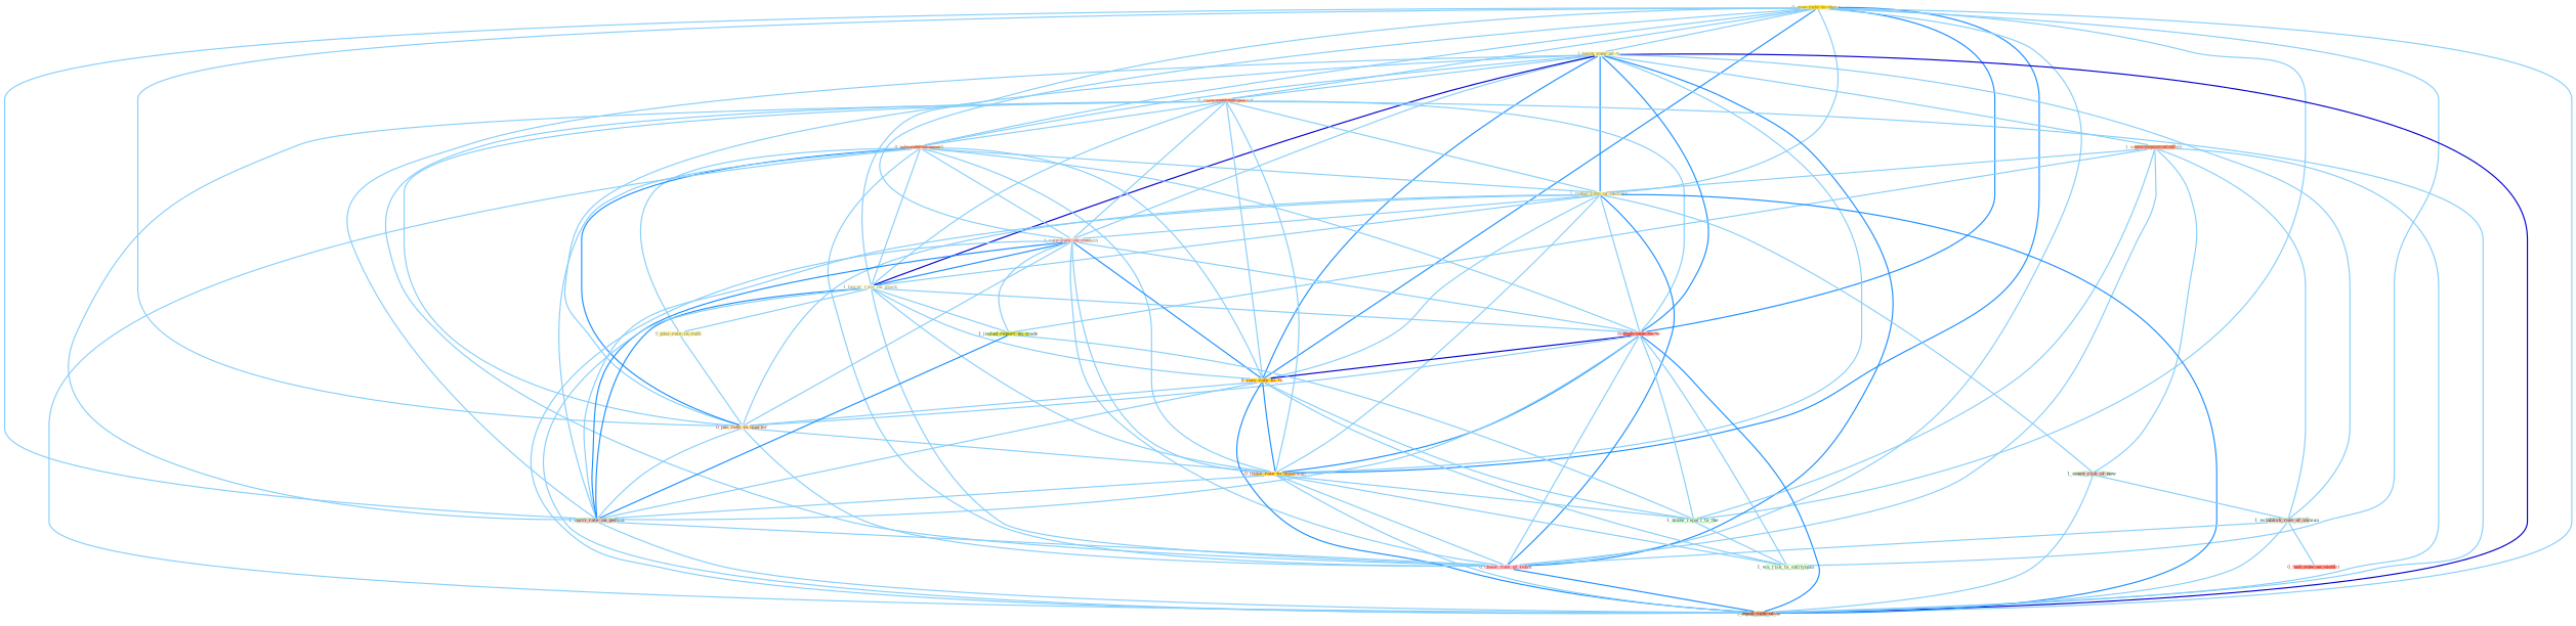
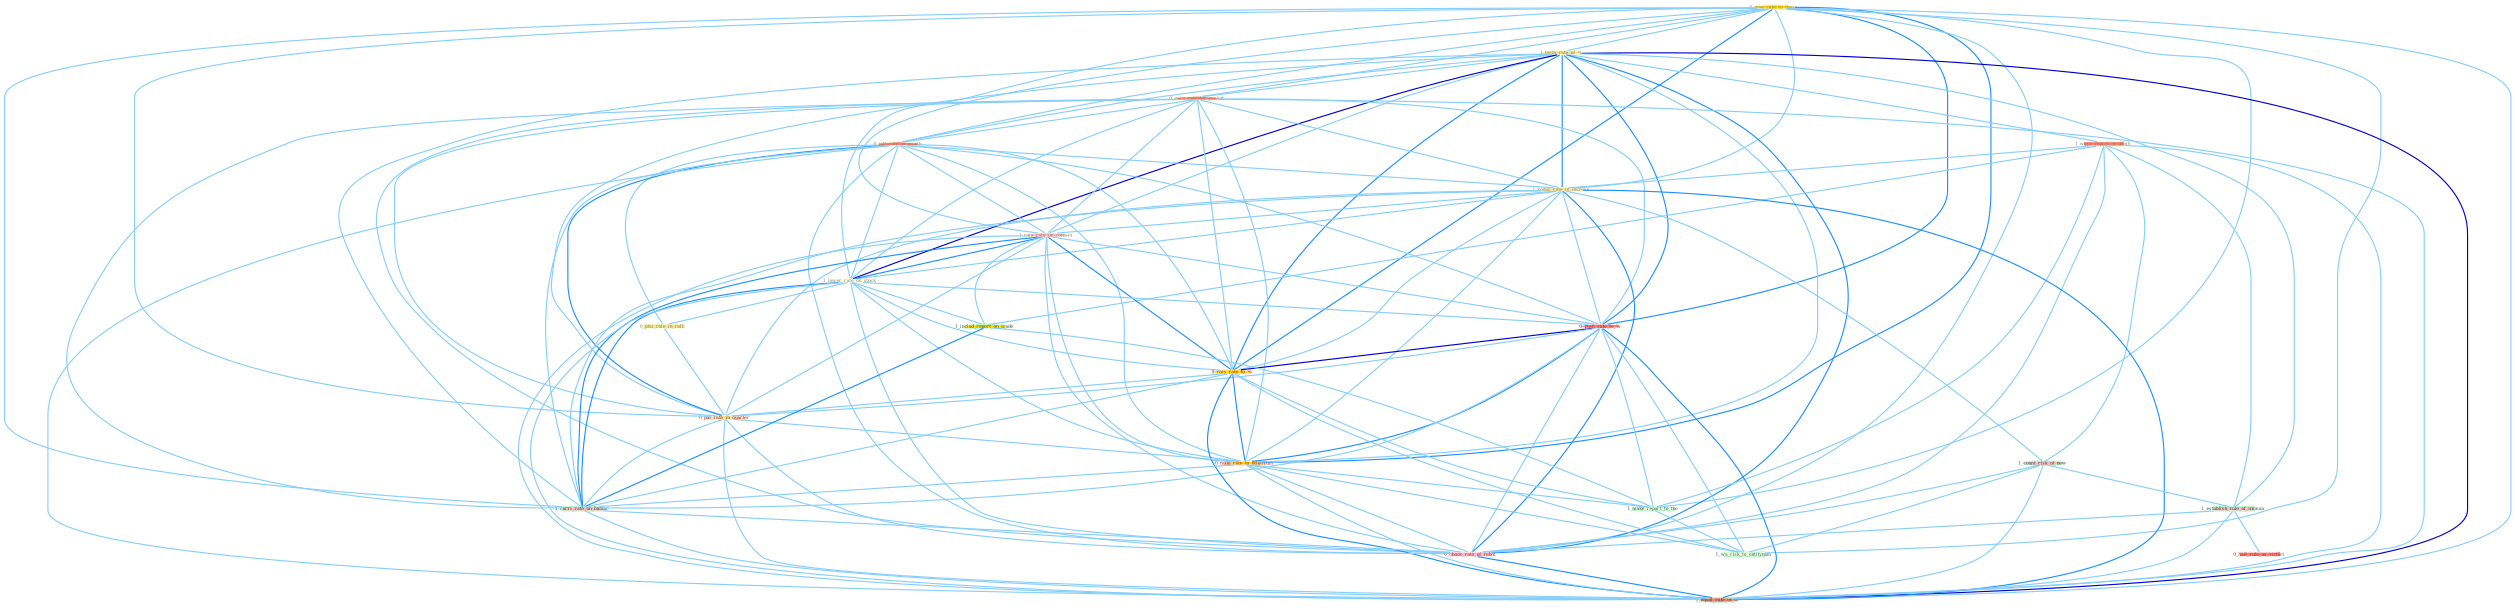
  graph {
    node [color="#ffffe0" fillcolor=salmon fixedsize=true fontcolor="#8b7d6b" fontsize=4 shape=house style=filled]
    edge [color="#87cefa" w=1]
    "0_give_rate_to_those " [fillcolor=gold height=.06 shape=ellipse width=.5]
    "1_term_rate_of_% " [fillcolor=khaki height=.06 shape=ellipse width=.5]
    "1_were_report_of_death " [height=.06 shape=folder width=.5]
    "0_earn_rate_for_period " [height=.06 width=.5]
    "0_jolt_rate_in_month " [height=.06 width=.5]
    "0_plai_role_in_ralli " [fillcolor=khaki height=.06 shape=folder width=.5]
    "1_reduc_rate_of_increas " [fillcolor=khaki height=.06 width=.5]
    "1_rais_rate_on_contain " [fillcolor=lightpink height=.06 shape=ellipse width=.5]
    "1_lower_rate_on_stock " [fillcolor=lightyellow height=.06 width=.5]
    "0_push_rate_to_% " [color="#fff0f5" fontcolor="#b22222" height=.06 shape=ellipse width=.5]
    "0_rais_rate_to_% " [color="#fff0f5" fillcolor=gold fontcolor="#b22222" height=.06 shape=ellipse width=.5]
    "0_pai_rate_in_quarter " [color="#fff0f5" fillcolor=khaki fontcolor="#b22222" height=.06 width=.5]
-   "0_nudg_rate_to_othernum " [color="#fff0f5" fillcolor=gold fontcolor="#b22222" height=.06 width=.5 label="0_those_rate_to_othernum"]
+   "0_nudg_rate_to_othernum " [color="#fff0f5" fillcolor=gold fontcolor="#b22222" height=.06 width=.5]
    "0_choos_rate_of_rebat " [color="#fff0f5" fillcolor=lightpink fontcolor="#b22222" height=.06 shape=folder width=.5]
    "0_hail_rule_as_victori " [color="#fff0f5" fontcolor="#b22222" height=.06 shape=folder width=.5]
-   "1_carri_rate_on_balanc " [color="#BDFCC9" fillcolor=lightpink fontcolor="#2f4f4f" height=.06 shape=folder width=.5 label="1_carri_rate_on_period"]
+   "1_carri_rate_on_balanc " [color="#BDFCC9" fillcolor=lightpink fontcolor="#2f4f4f" height=.06 shape=folder width=.5]
    "1_make_report_to_the " [color="#BDFCC9" fillcolor=lightyellow fontcolor="#2f4f4f" height=.06 width=.5]
    "1_wa_risk_to_entitynam " [color="#BDFCC9" fillcolor=lightyellow fontcolor="#2f4f4f" height=.06 shape=folder width=.5]
    "1_equal_rate_of_% " [color="#BDFCC9" fontcolor="#2f4f4f" height=.06 shape=ellipse width=.5]
    "1_establish_rule_of_immun " [color="#BDFCC9" fillcolor=lightpink fontcolor="#2f4f4f" height=.06 shape=folder width=.5]
    "1_count_risk_of_new " [color="#BDFCC9" fillcolor=lightpink fontcolor="#2f4f4f" height=.06 shape=ellipse width=.5]
    "1_includ_report_on_trade " [color="#BDFCC9" fillcolor=gold fontcolor="#2f4f4f" height=.06 width=.5]
    subgraph sub_1 {
      "0_give_rate_to_those "
      "1_term_rate_of_% "
      "1_were_report_of_death "
      "0_earn_rate_for_period "
      "0_jolt_rate_in_month "
      "0_plai_role_in_ralli "
      "1_reduc_rate_of_increas "
      "1_rais_rate_on_contain "
      "1_lower_rate_on_stock "
    }
    subgraph sub_2 {
      "0_push_rate_to_% "
      "0_rais_rate_to_% "
      "0_pai_rate_in_quarter "
      "0_nudg_rate_to_othernum "
      "0_choos_rate_of_rebat "
      "0_hail_rule_as_victori "
    }
    "0_give_rate_to_those " -- "1_term_rate_of_% "
    "0_give_rate_to_those " -- "0_earn_rate_for_period "
    "0_give_rate_to_those " -- "0_jolt_rate_in_month "
    "0_give_rate_to_those " -- "1_reduc_rate_of_increas "
    "0_give_rate_to_those " -- "1_rais_rate_on_contain "
    "0_give_rate_to_those " -- "1_lower_rate_on_stock "
    "0_give_rate_to_those " -- "0_push_rate_to_% " [color="#1e90ff" w=2]
    "0_give_rate_to_those " -- "0_rais_rate_to_% " [color="#1e90ff" w=2]
    "0_give_rate_to_those " -- "0_pai_rate_in_quarter "
    "0_give_rate_to_those " -- "0_nudg_rate_to_othernum " [color="#1e90ff" w=2]
    "0_give_rate_to_those " -- "0_choos_rate_of_rebat "
    "0_give_rate_to_those " -- "1_carri_rate_on_balanc "
    "0_give_rate_to_those " -- "1_make_report_to_the "
    "0_give_rate_to_those " -- "1_wa_risk_to_entitynam "
    "0_give_rate_to_those " -- "1_equal_rate_of_% "
    "1_term_rate_of_% " -- "1_were_report_of_death "
    "1_term_rate_of_% " -- "0_earn_rate_for_period "
    "1_term_rate_of_% " -- "0_jolt_rate_in_month "
    "1_term_rate_of_% " -- "1_reduc_rate_of_increas " [color="#1e90ff" w=2]
    "1_term_rate_of_% " -- "1_rais_rate_on_contain "
    "1_term_rate_of_% " -- "1_lower_rate_on_stock " [color="#0000cd"]
    "1_term_rate_of_% " -- "0_push_rate_to_% " [color="#1e90ff" w=2]
    "1_term_rate_of_% " -- "0_rais_rate_to_% " [color="#1e90ff" w=2]
    "1_term_rate_of_% " -- "0_pai_rate_in_quarter "
    "1_term_rate_of_% " -- "0_nudg_rate_to_othernum "
    "1_term_rate_of_% " -- "0_choos_rate_of_rebat " [color="#1e90ff" w=2]
    "1_term_rate_of_% " -- "1_carri_rate_on_balanc "
    "1_term_rate_of_% " -- "1_equal_rate_of_% " [color="#0000cd" w=3]
    "1_term_rate_of_% " -- "1_establish_rule_of_immun "
    "1_were_report_of_death " -- "1_reduc_rate_of_increas "
    "1_were_report_of_death " -- "0_choos_rate_of_rebat "
    "1_were_report_of_death " -- "1_make_report_to_the "
    "1_were_report_of_death " -- "1_equal_rate_of_% "
    "1_were_report_of_death " -- "1_establish_rule_of_immun "
    "1_were_report_of_death " -- "1_count_risk_of_new "
    "1_were_report_of_death " -- "1_includ_report_on_trade "
    "0_earn_rate_for_period " -- "0_jolt_rate_in_month "
    "0_earn_rate_for_period " -- "1_reduc_rate_of_increas "
    "0_earn_rate_for_period " -- "1_rais_rate_on_contain "
    "0_earn_rate_for_period " -- "1_lower_rate_on_stock "
    "0_earn_rate_for_period " -- "0_push_rate_to_% "
    "0_earn_rate_for_period " -- "0_rais_rate_to_% "
    "0_earn_rate_for_period " -- "0_pai_rate_in_quarter "
    "0_earn_rate_for_period " -- "0_nudg_rate_to_othernum "
    "0_earn_rate_for_period " -- "0_choos_rate_of_rebat "
    "0_earn_rate_for_period " -- "1_carri_rate_on_balanc "
    "0_earn_rate_for_period " -- "1_equal_rate_of_% "
    "0_jolt_rate_in_month " -- "0_plai_role_in_ralli "
    "0_jolt_rate_in_month " -- "1_reduc_rate_of_increas "
    "0_jolt_rate_in_month " -- "1_rais_rate_on_contain "
    "0_jolt_rate_in_month " -- "1_lower_rate_on_stock "
    "0_jolt_rate_in_month " -- "0_push_rate_to_% "
    "0_jolt_rate_in_month " -- "0_rais_rate_to_% "
    "0_jolt_rate_in_month " -- "0_pai_rate_in_quarter " [color="#1e90ff" w=2]
    "0_jolt_rate_in_month " -- "0_nudg_rate_to_othernum "
    "0_jolt_rate_in_month " -- "0_choos_rate_of_rebat "
    "0_jolt_rate_in_month " -- "1_carri_rate_on_balanc "
    "0_jolt_rate_in_month " -- "1_equal_rate_of_% "
    "0_plai_role_in_ralli " -- "0_pai_rate_in_quarter "
    "1_reduc_rate_of_increas " -- "1_rais_rate_on_contain "
    "1_reduc_rate_of_increas " -- "1_lower_rate_on_stock "
    "1_reduc_rate_of_increas " -- "0_push_rate_to_% "
    "1_reduc_rate_of_increas " -- "0_rais_rate_to_% "
    "1_reduc_rate_of_increas " -- "0_pai_rate_in_quarter "
    "1_reduc_rate_of_increas " -- "0_nudg_rate_to_othernum "
    "1_reduc_rate_of_increas " -- "0_choos_rate_of_rebat " [color="#1e90ff" w=2]
    "1_reduc_rate_of_increas " -- "1_carri_rate_on_balanc "
    "1_reduc_rate_of_increas " -- "1_equal_rate_of_% " [color="#1e90ff" w=2]
    "1_reduc_rate_of_increas " -- "1_count_risk_of_new "
    "1_rais_rate_on_contain " -- "1_lower_rate_on_stock " [color="#1e90ff" w=2]
    "1_rais_rate_on_contain " -- "0_push_rate_to_% "
    "1_rais_rate_on_contain " -- "0_rais_rate_to_% " [color="#1e90ff" w=2]
    "1_rais_rate_on_contain " -- "0_pai_rate_in_quarter "
    "1_rais_rate_on_contain " -- "0_nudg_rate_to_othernum "
    "1_rais_rate_on_contain " -- "0_choos_rate_of_rebat "
    "1_rais_rate_on_contain " -- "1_carri_rate_on_balanc " [color="#1e90ff" w=2]
    "1_rais_rate_on_contain " -- "1_equal_rate_of_% "
    "1_rais_rate_on_contain " -- "1_includ_report_on_trade "
    "1_lower_rate_on_stock " -- "0_plai_role_in_ralli "
    "1_lower_rate_on_stock " -- "0_push_rate_to_% "
    "1_lower_rate_on_stock " -- "0_rais_rate_to_% "
    "1_lower_rate_on_stock " -- "0_nudg_rate_to_othernum "
    "1_lower_rate_on_stock " -- "0_choos_rate_of_rebat "
    "1_lower_rate_on_stock " -- "1_carri_rate_on_balanc " [color="#1e90ff" w=2]
    "1_lower_rate_on_stock " -- "1_equal_rate_of_% "
    "1_lower_rate_on_stock " -- "1_includ_report_on_trade "
    "0_push_rate_to_% " -- "0_rais_rate_to_% " [color="#0000cd" w=3]
    "0_push_rate_to_% " -- "0_pai_rate_in_quarter "
    "0_push_rate_to_% " -- "0_nudg_rate_to_othernum " [color="#1e90ff" w=2]
    "0_push_rate_to_% " -- "0_choos_rate_of_rebat "
    "0_push_rate_to_% " -- "1_carri_rate_on_balanc "
    "0_push_rate_to_% " -- "1_make_report_to_the "
    "0_push_rate_to_% " -- "1_wa_risk_to_entitynam "
    "0_push_rate_to_% " -- "1_equal_rate_of_% " [color="#1e90ff" w=2]
    "0_rais_rate_to_% " -- "0_pai_rate_in_quarter "
    "0_rais_rate_to_% " -- "0_nudg_rate_to_othernum " [color="#1e90ff" w=2]
    "0_rais_rate_to_% " -- "1_carri_rate_on_balanc "
    "0_rais_rate_to_% " -- "1_make_report_to_the "
    "0_rais_rate_to_% " -- "1_wa_risk_to_entitynam "
    "0_rais_rate_to_% " -- "1_equal_rate_of_% " [color="#1e90ff" w=2]
    "0_pai_rate_in_quarter " -- "0_nudg_rate_to_othernum "
    "0_pai_rate_in_quarter " -- "0_choos_rate_of_rebat "
    "0_pai_rate_in_quarter " -- "1_carri_rate_on_balanc "
+   "0_pai_rate_in_quarter " -- "1_equal_rate_of_% "
    "0_nudg_rate_to_othernum " -- "0_choos_rate_of_rebat "
    "0_nudg_rate_to_othernum " -- "1_carri_rate_on_balanc "
    "0_nudg_rate_to_othernum " -- "1_make_report_to_the "
    "0_nudg_rate_to_othernum " -- "1_wa_risk_to_entitynam "
    "0_nudg_rate_to_othernum " -- "1_equal_rate_of_% "
    "0_choos_rate_of_rebat " -- "1_equal_rate_of_% " [color="#1e90ff" w=2]
    "1_carri_rate_on_balanc " -- "0_choos_rate_of_rebat "
    "1_carri_rate_on_balanc " -- "1_equal_rate_of_% "
    "1_make_report_to_the " -- "1_wa_risk_to_entitynam "
    "1_establish_rule_of_immun " -- "0_choos_rate_of_rebat "
    "1_establish_rule_of_immun " -- "0_hail_rule_as_victori "
    "1_establish_rule_of_immun " -- "1_equal_rate_of_% "
+   "1_count_risk_of_new " -- "0_choos_rate_of_rebat "
+   "1_count_risk_of_new " -- "1_wa_risk_to_entitynam "
    "1_count_risk_of_new " -- "1_equal_rate_of_% "
    "1_count_risk_of_new " -- "1_establish_rule_of_immun "
    "1_includ_report_on_trade " -- "1_carri_rate_on_balanc " [color="#1e90ff"]
    "1_includ_report_on_trade " -- "1_make_report_to_the "
  }
